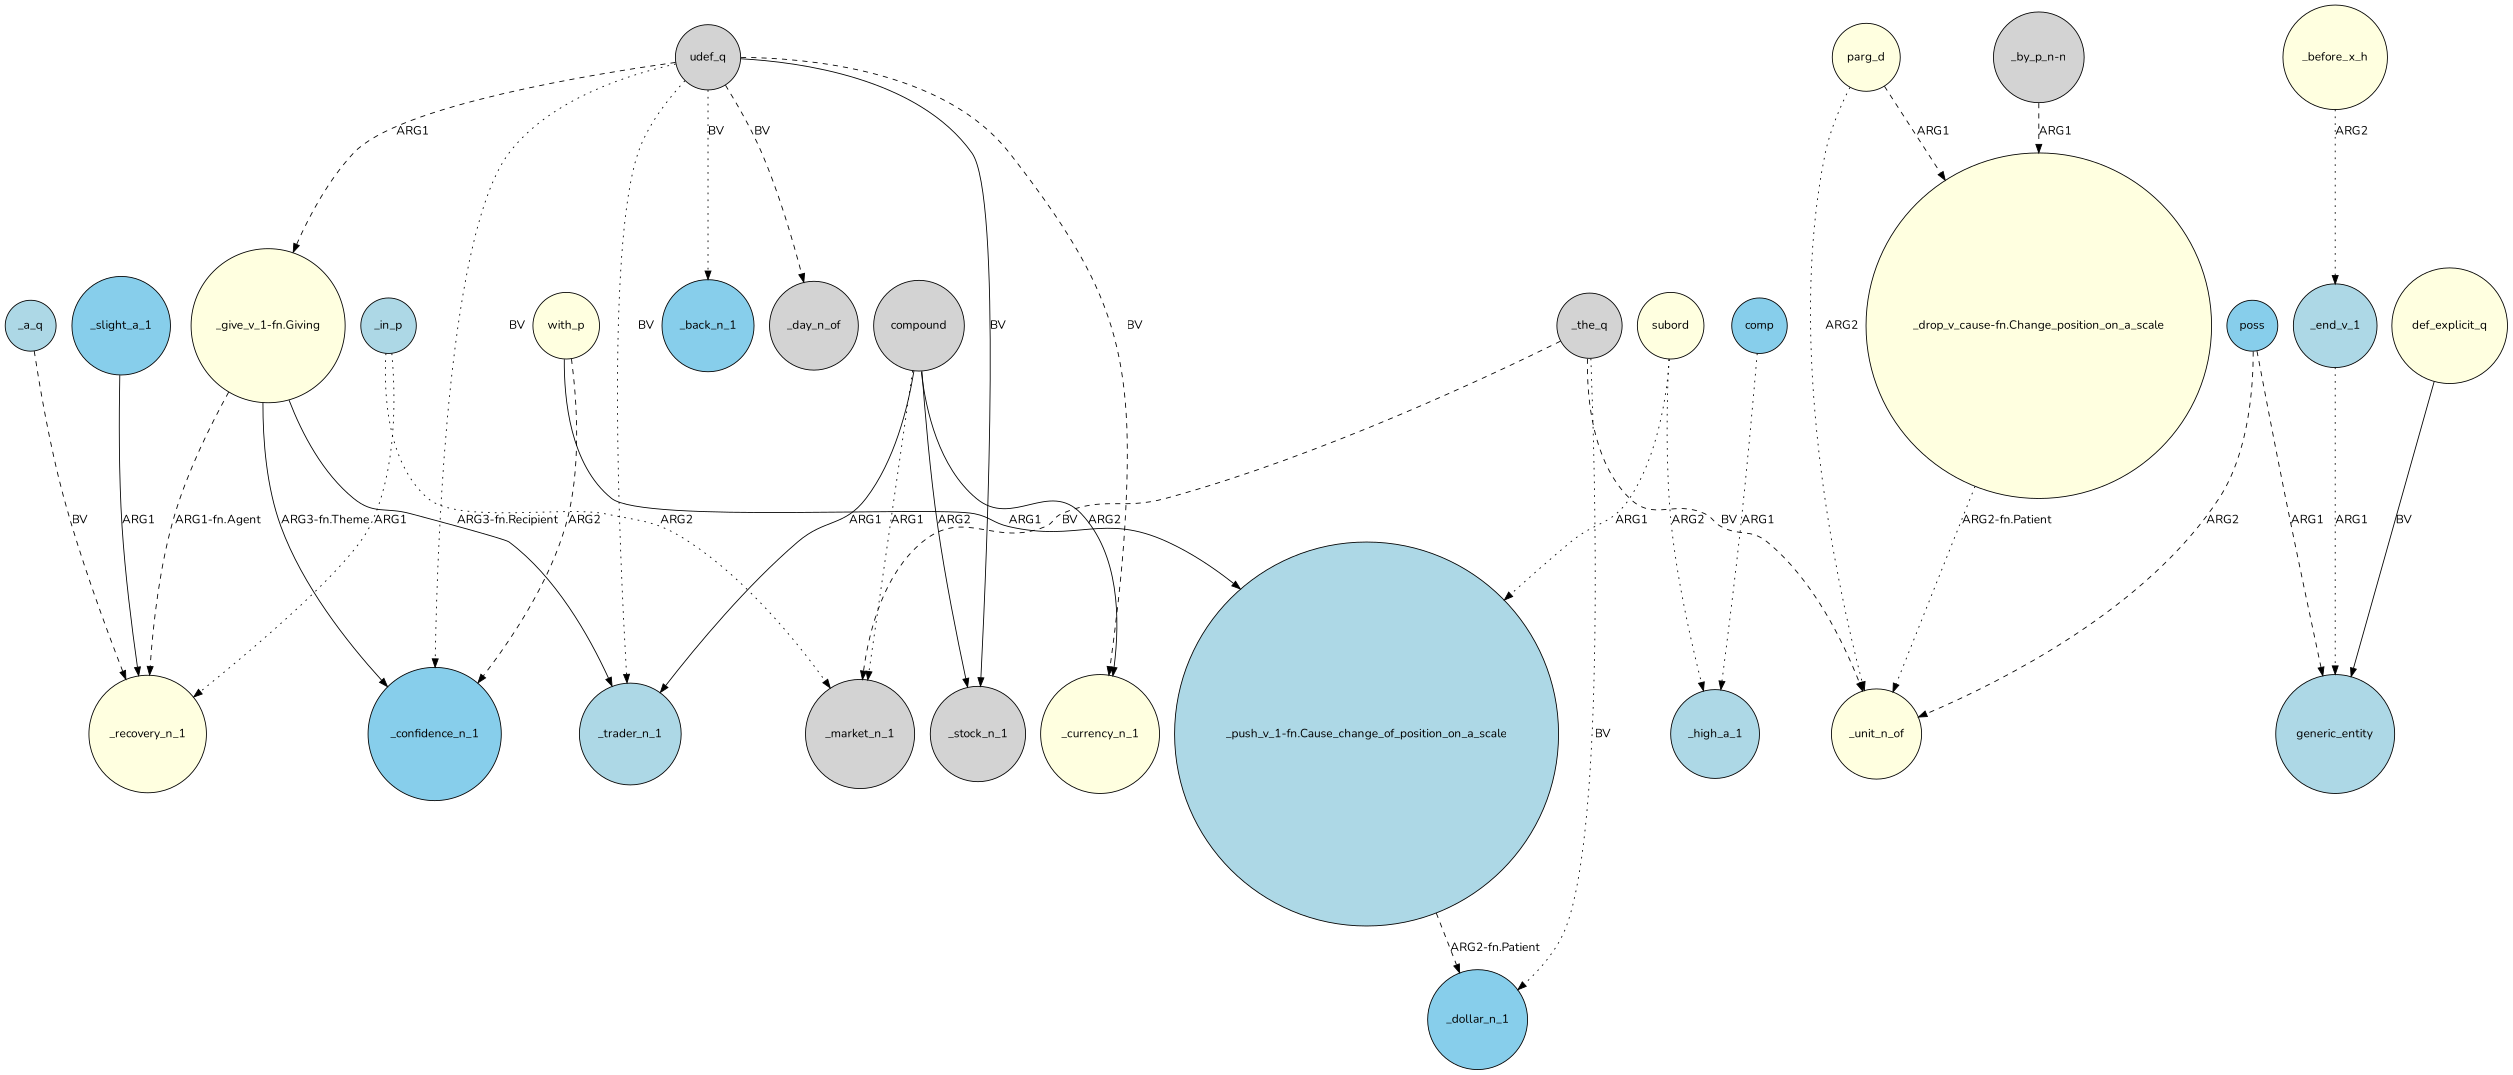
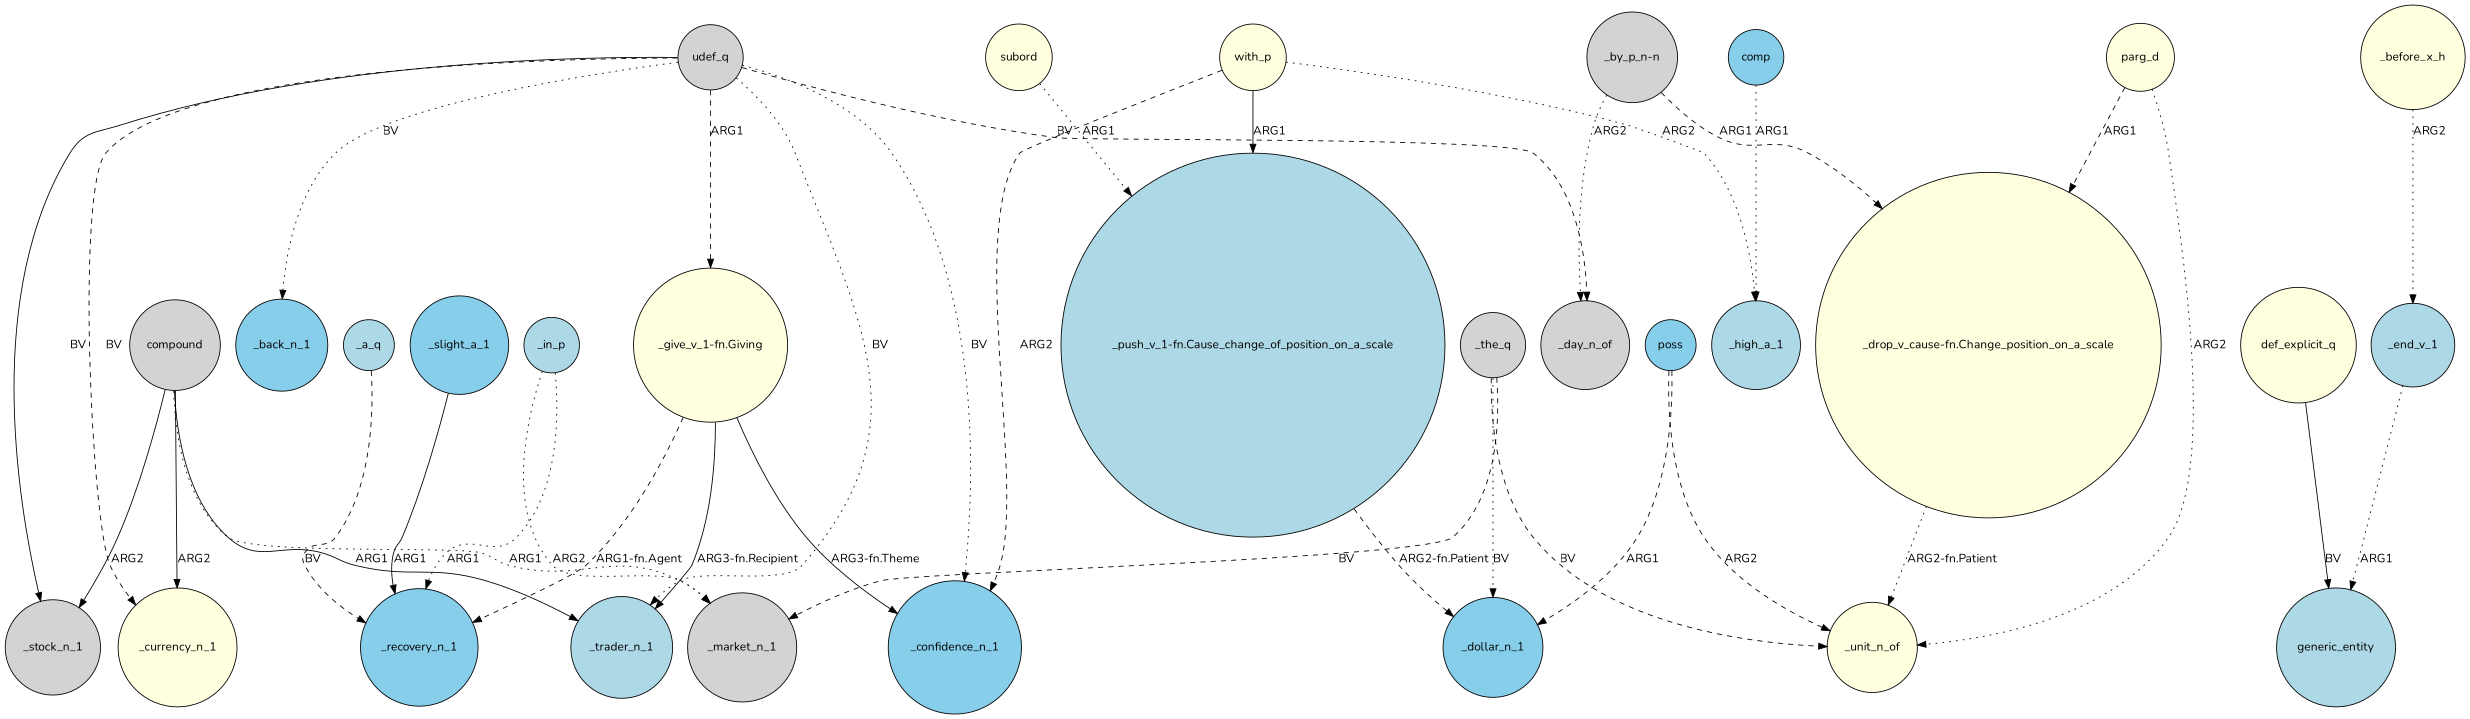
  digraph {
    fontname=Nunito
    node [fillcolor=lightyellow fontname=Nunito shape=circle style=filled]
    edge [fontname=Nunito style=dotted]
    _a_q [fillcolor=lightblue]
-   _recovery_n_1
+   _recovery_n_1 [fillcolor=skyblue]
    poss [fillcolor=skyblue]
    generic_entity [fillcolor=lightblue]
    _unit_n_of
    udef_q [fillcolor=lightgrey]
    _trader_n_1 [fillcolor=lightblue]
    _back_n_1 [fillcolor=skyblue]
    _day_n_of [fillcolor=lightgrey]
    _confidence_n_1 [fillcolor=skyblue]
    _currency_n_1
    _stock_n_1 [fillcolor=lightgrey]
    "_give_v_1-fn.Giving"
    "_push_v_1-fn.Cause_change_of_position_on_a_scale" [fillcolor=lightblue]
    subord
    _high_a_1 [fillcolor=lightblue]
    _dollar_n_1 [fillcolor=skyblue]
    "_by_p_n-n" [fillcolor=lightgrey]
    "_drop_v_cause-fn.Change_position_on_a_scale"
    def_explicit_q
    _the_q [fillcolor=lightgrey]
    _market_n_1 [fillcolor=lightgrey]
    with_p
    _end_v_1 [fillcolor=lightblue]
    comp [fillcolor=skyblue]
    parg_d
    compound [fillcolor=lightgrey]
    _before_x_h
    _in_p [fillcolor=lightblue]
    _slight_a_1 [fillcolor=skyblue]
    _a_q -> _recovery_n_1 [label=BV style=dashed]
-   poss -> generic_entity [label=ARG1 style=dashed]
+   poss -> _dollar_n_1 [label=ARG1 style=dashed]
    poss -> _unit_n_of [label=ARG2 style=dashed]
    udef_q -> _trader_n_1 [label=BV]
    udef_q -> _back_n_1 [label=BV]
    udef_q -> _day_n_of [label=BV style=dashed]
    udef_q -> _confidence_n_1 [label=BV]
    udef_q -> _currency_n_1 [label=BV style=dashed]
    udef_q -> _stock_n_1 [label=BV style=solid]
    udef_q -> "_give_v_1-fn.Giving" [label=ARG1 style=dashed]
    "_give_v_1-fn.Giving" -> _recovery_n_1 [label="ARG1-fn.Agent" style=dashed]
    "_give_v_1-fn.Giving" -> _trader_n_1 [label="ARG3-fn.Recipient" style=solid]
    "_give_v_1-fn.Giving" -> _confidence_n_1 [label="ARG3-fn.Theme" style=solid]
    "_push_v_1-fn.Cause_change_of_position_on_a_scale" -> _dollar_n_1 [label="ARG2-fn.Patient" style=dashed]
    subord -> "_push_v_1-fn.Cause_change_of_position_on_a_scale" [label=ARG1]
-   subord -> _high_a_1 [label=ARG2]
+   with_p -> _high_a_1 [label=ARG2]
+   "_by_p_n-n" -> _day_n_of [label=ARG2]
    "_by_p_n-n" -> "_drop_v_cause-fn.Change_position_on_a_scale" [label=ARG1 style=dashed]
    "_drop_v_cause-fn.Change_position_on_a_scale" -> _unit_n_of [label="ARG2-fn.Patient"]
    def_explicit_q -> generic_entity [label=BV style=solid]
    _the_q -> _unit_n_of [label=BV style=dashed]
    _the_q -> _dollar_n_1 [label=BV]
    _the_q -> _market_n_1 [label=BV style=dashed]
    with_p -> _confidence_n_1 [label=ARG2 style=dashed]
    with_p -> "_push_v_1-fn.Cause_change_of_position_on_a_scale" [label=ARG1 style=solid]
    _end_v_1 -> generic_entity [label=ARG1]
    comp -> _high_a_1 [label=ARG1]
    parg_d -> _unit_n_of [label=ARG2]
    parg_d -> "_drop_v_cause-fn.Change_position_on_a_scale" [label=ARG1 style=dashed]
    compound -> _trader_n_1 [label=ARG1 style=solid]
    compound -> _currency_n_1 [label=ARG2 style=solid]
    compound -> _stock_n_1 [label=ARG2 style=solid]
    compound -> _market_n_1 [label=ARG1]
    _before_x_h -> _end_v_1 [label=ARG2]
    _in_p -> _recovery_n_1 [label=ARG1]
    _in_p -> _market_n_1 [label=ARG2]
    _slight_a_1 -> _recovery_n_1 [label=ARG1 style=solid]
  }
